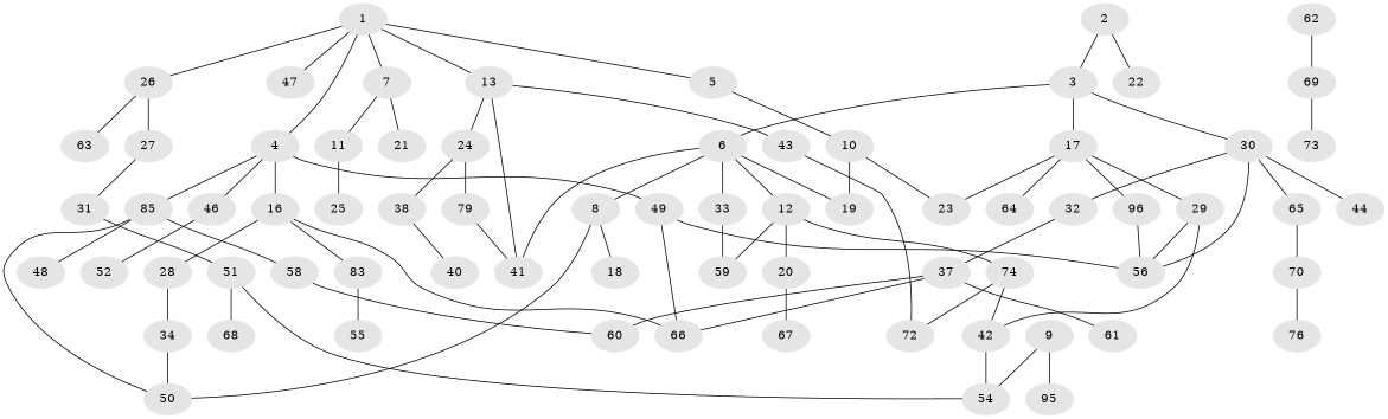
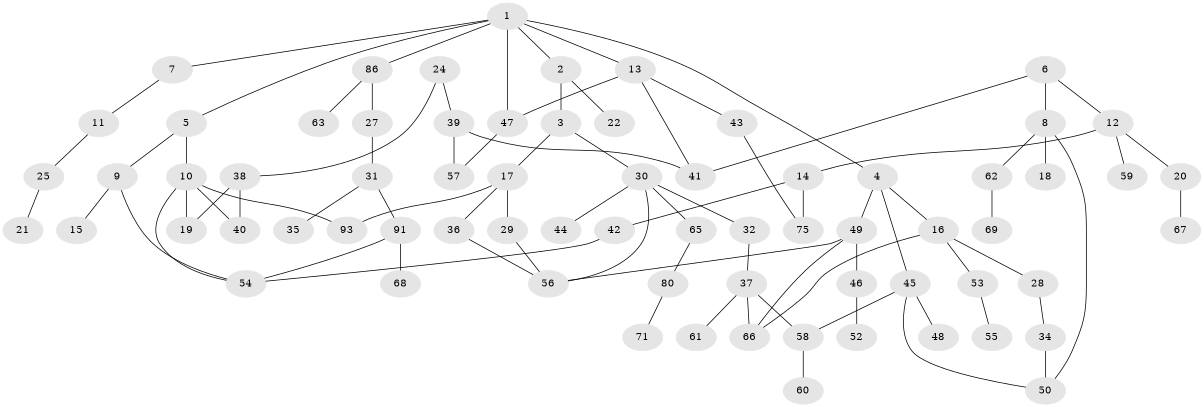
  graph {
    node [color=gray90 style=filled]
    1
    2
    4
    5
    7
    13
-   26
+   26 [label=86]
    47
    3
    22
    16
-   45 [label=85]
+   45
    46
    49
    9
    10
    11
    21
    41
    24
    43
    27
    63
+   57
    6
    17
    30
    8
    12
    19
-   33
-   23
+   23 [label=93]
    29
-   36 [label=96]
-   64
+   36
    32
    44
    56
    65
    28
-   53 [label=83]
+   53
    66
    50
    58
    48
    52
-   15 [label=95]
+   15
    54
    40
    18
    62
-   14 [label=74]
+   14
    20
    59
    25
    69
    42
-   72
+   72 [label=75]
    67
    38
-   39 [label=79]
+   39
    34
    55
    31
-   51
+   35
+   51 [label=91]
    37
    61
-   70
+   70 [label=80]
    68
    60
-   73
-   71 [label=76]
+   71
+   1 -- 2
    1 -- 4
    1 -- 5
    1 -- 7
    1 -- 13
    1 -- 26
    1 -- 47
    2 -- 3
    2 -- 22
    4 -- 16
    4 -- 45
-   4 -- 46
+   49 -- 46
    4 -- 49
+   5 -- 9
    5 -- 10
    7 -- 11
-   7 -- 21
+   25 -- 21
    13 -- 41
-   13 -- 24
+   13 -- 47
    13 -- 43
    26 -- 27
    26 -- 63
-   3 -- 6
+   47 -- 57
    3 -- 17
    3 -- 30
    16 -- 28
    16 -- 53
    16 -- 66
    45 -- 50
    45 -- 58
    45 -- 48
    46 -- 52
    49 -- 56
    49 -- 66
    9 -- 15
    9 -- 54
    10 -- 19
    10 -- 23
+   10 -- 54
+   10 -- 40
    11 -- 25
    24 -- 38
    24 -- 39
    43 -- 72
    27 -- 31
    6 -- 41
    6 -- 8
    6 -- 12
-   6 -- 19
-   6 -- 33
+   38 -- 19
    17 -- 23
    17 -- 29
    17 -- 36
-   17 -- 64
    30 -- 32
    30 -- 44
    30 -- 56
    30 -- 65
    8 -- 50
    8 -- 18
+   8 -- 62
    12 -- 14
    12 -- 20
    12 -- 59
-   33 -- 59
    29 -- 56
-   29 -- 42
    36 -- 56
    32 -- 37
    65 -- 70
    28 -- 34
    53 -- 55
    58 -- 60
    62 -- 69
    14 -- 42
    14 -- 72
    20 -- 67
-   69 -- 73
    42 -- 54
    38 -- 40
    39 -- 41
+   39 -- 57
    34 -- 50
+   31 -- 35
    31 -- 51
    51 -- 54
    51 -- 68
    37 -- 66
-   37 -- 60
+   37 -- 58
    37 -- 61
    70 -- 71
  }
